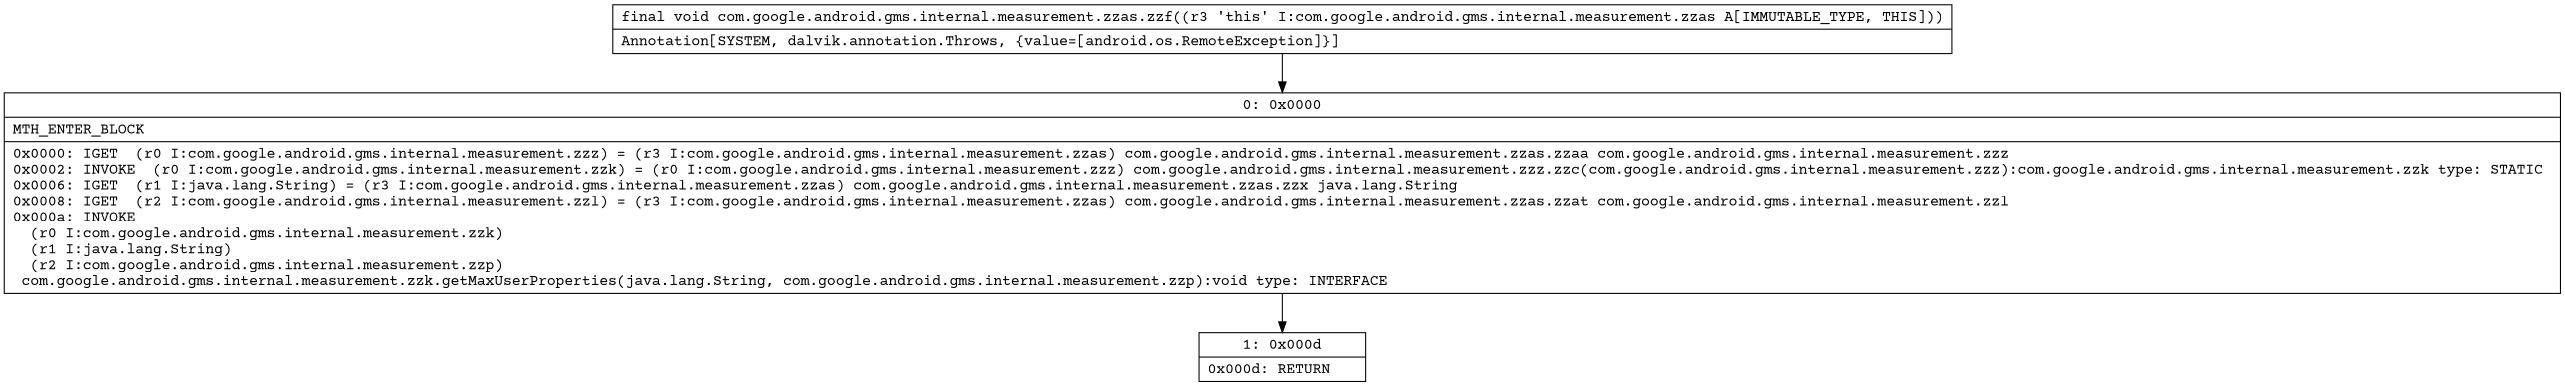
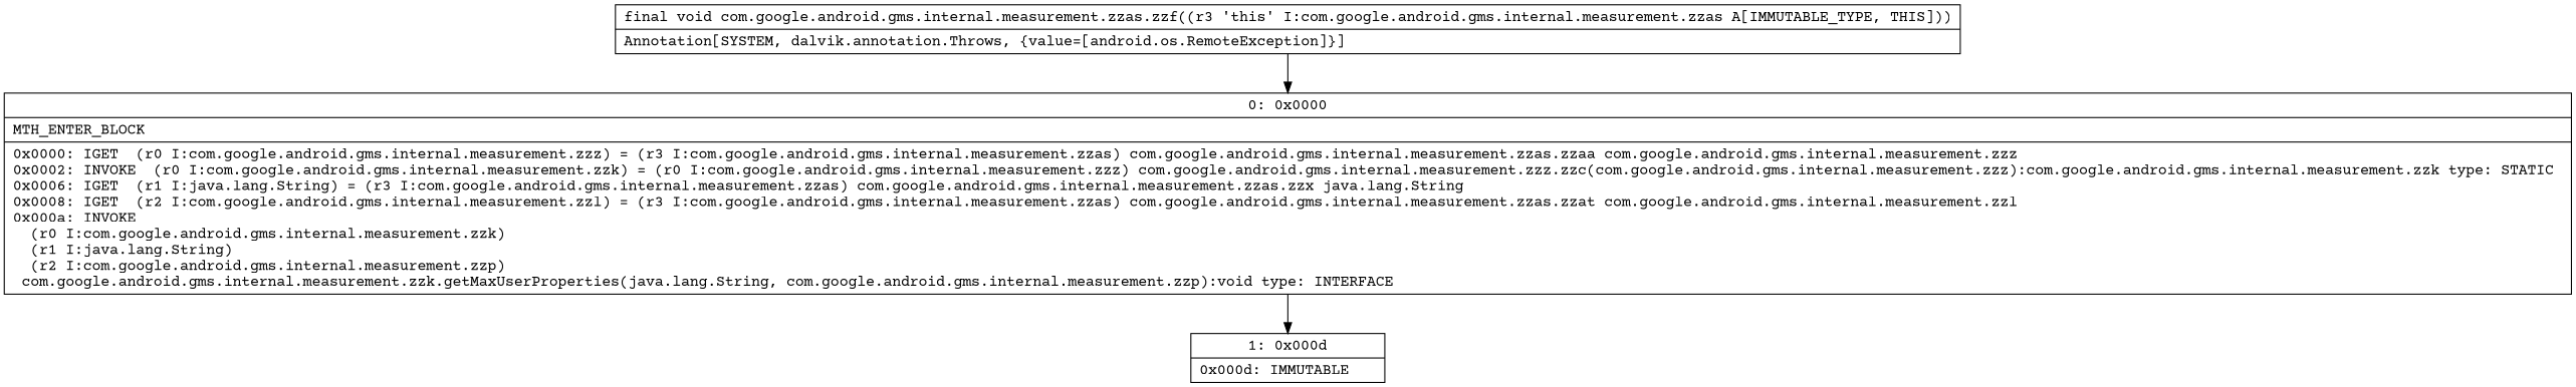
  digraph {
    fontname="Courier Prime"
    node [shape=record fontname="Courier Prime"]
    edge [fontname="Courier Prime"]
    n1 [label="{0\:\ 0x0000|MTH_ENTER_BLOCK\l|0x0000: IGET  (r0 I:com.google.android.gms.internal.measurement.zzz) = (r3 I:com.google.android.gms.internal.measurement.zzas) com.google.android.gms.internal.measurement.zzas.zzaa com.google.android.gms.internal.measurement.zzz \l0x0002: INVOKE  (r0 I:com.google.android.gms.internal.measurement.zzk) = (r0 I:com.google.android.gms.internal.measurement.zzz) com.google.android.gms.internal.measurement.zzz.zzc(com.google.android.gms.internal.measurement.zzz):com.google.android.gms.internal.measurement.zzk type: STATIC \l0x0006: IGET  (r1 I:java.lang.String) = (r3 I:com.google.android.gms.internal.measurement.zzas) com.google.android.gms.internal.measurement.zzas.zzx java.lang.String \l0x0008: IGET  (r2 I:com.google.android.gms.internal.measurement.zzl) = (r3 I:com.google.android.gms.internal.measurement.zzas) com.google.android.gms.internal.measurement.zzas.zzat com.google.android.gms.internal.measurement.zzl \l0x000a: INVOKE  \l  (r0 I:com.google.android.gms.internal.measurement.zzk)\l  (r1 I:java.lang.String)\l  (r2 I:com.google.android.gms.internal.measurement.zzp)\l com.google.android.gms.internal.measurement.zzk.getMaxUserProperties(java.lang.String, com.google.android.gms.internal.measurement.zzp):void type: INTERFACE \l}"]
-   n2 [label="{1\:\ 0x000d|0x000d: RETURN   \l}"]
+   n2 [label="{1\:\ 0x000d|0x000d: IMMUTABLE   \l}"]
    n3 [label="{final void com.google.android.gms.internal.measurement.zzas.zzf((r3 'this' I:com.google.android.gms.internal.measurement.zzas A[IMMUTABLE_TYPE, THIS]))  | Annotation[SYSTEM, dalvik.annotation.Throws, \{value=[android.os.RemoteException]\}]\l}"]
    n1 -> n2
    n3 -> n1
  }
